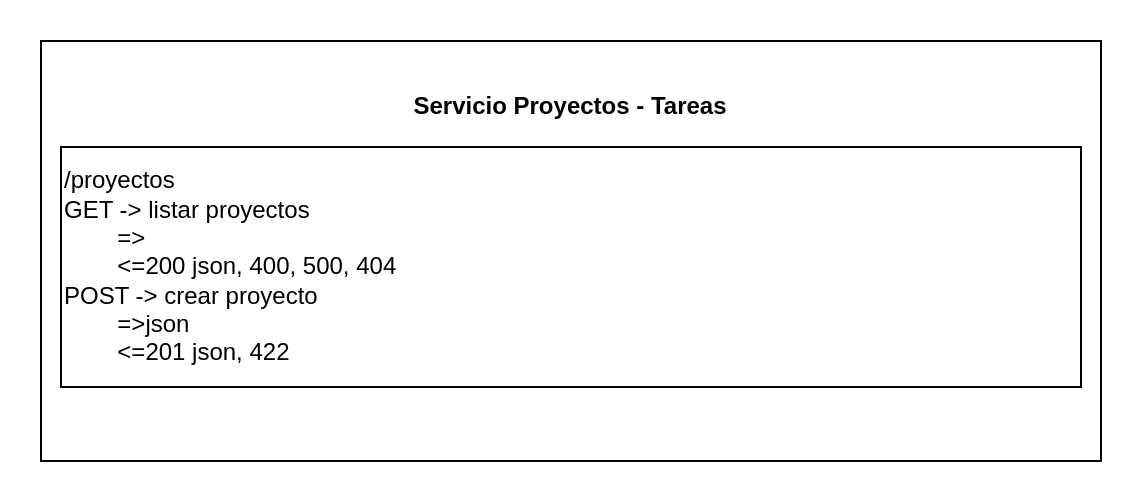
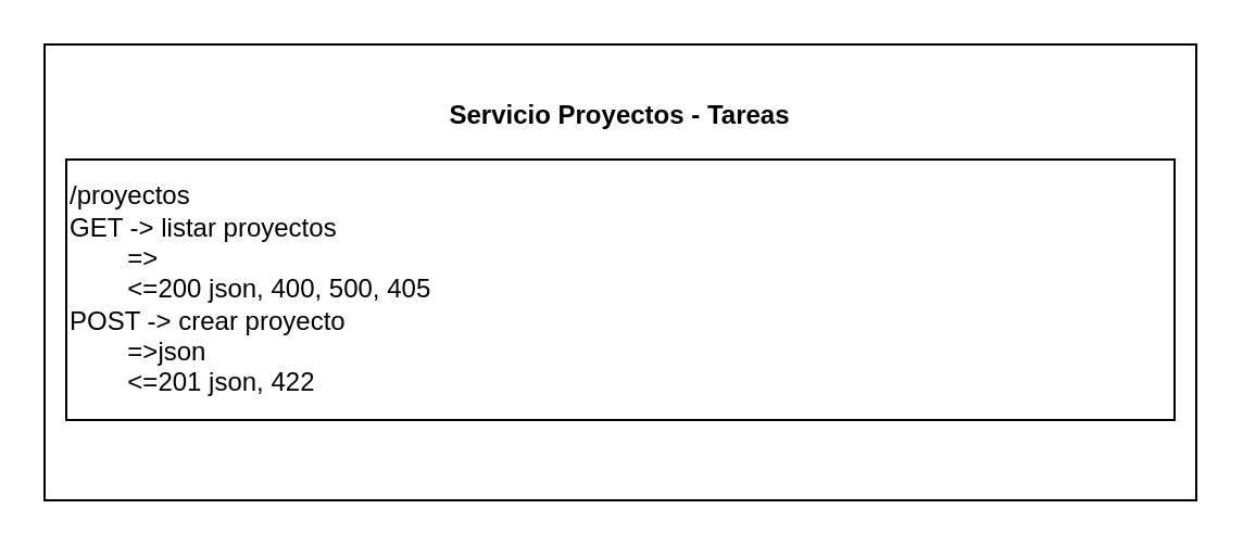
  <mxCell id="0" />
  <mxCell id="1" parent="0" />
  <mxCell id="2" value="&lt;b&gt;Servicio Proyectos - Tareas&lt;/b&gt;&lt;div&gt;&lt;b&gt;&lt;br&gt;&lt;/b&gt;&lt;/div&gt;&lt;div&gt;&lt;b&gt;&lt;br&gt;&lt;/b&gt;&lt;/div&gt;&lt;div&gt;&lt;b&gt;&lt;br&gt;&lt;/b&gt;&lt;/div&gt;&lt;div&gt;&lt;b&gt;&lt;br&gt;&lt;/b&gt;&lt;/div&gt;&lt;div&gt;&lt;b&gt;&lt;br&gt;&lt;/b&gt;&lt;/div&gt;&lt;div&gt;&lt;b&gt;&lt;br&gt;&lt;/b&gt;&lt;/div&gt;&lt;div&gt;&lt;b&gt;&lt;br&gt;&lt;/b&gt;&lt;/div&gt;&lt;div&gt;&lt;b&gt;&lt;br&gt;&lt;/b&gt;&lt;/div&gt;&lt;div&gt;&lt;b&gt;&lt;br&gt;&lt;/b&gt;&lt;/div&gt;&lt;div&gt;&lt;b&gt;&lt;br&gt;&lt;/b&gt;&lt;/div&gt;" style="rounded=0;whiteSpace=wrap;html=1;" vertex="1" parent="1"><mxGeometry x="20" y="20" width="530" height="210" as="geometry" /></mxCell>
- <mxCell id="3" value="/proyectos&lt;div&gt;GET -&amp;gt; listar proyectos&lt;/div&gt;&lt;div&gt;&lt;span style=&quot;white-space: pre;&quot;&gt;&#09;&lt;/span&gt;=&amp;gt;&lt;br&gt;&lt;/div&gt;&lt;div&gt;&lt;span style=&quot;white-space: pre;&quot;&gt;&#09;&lt;/span&gt;&amp;lt;=200 json, 400, 500, 404&lt;br&gt;&lt;/div&gt;&lt;div&gt;POST -&amp;gt; crear proyecto&lt;/div&gt;&lt;div&gt;&lt;span style=&quot;white-space: pre;&quot;&gt;&#09;&lt;/span&gt;=&amp;gt;json&lt;br&gt;&lt;/div&gt;&lt;div&gt;&lt;span style=&quot;white-space: pre;&quot;&gt;&#09;&lt;/span&gt;&amp;lt;=201 json, 422&lt;br&gt;&lt;/div&gt;" style="rounded=0;whiteSpace=wrap;html=1;align=left;" vertex="1" parent="1"><mxGeometry x="30" y="73" width="510" height="120" as="geometry" /></mxCell>
+ <mxCell id="3" value="/proyectos&lt;div&gt;GET -&amp;gt; listar proyectos&lt;/div&gt;&lt;div&gt;&lt;span style=&quot;white-space: pre;&quot;&gt;&#09;&lt;/span&gt;=&amp;gt;&lt;br&gt;&lt;/div&gt;&lt;div&gt;&lt;span style=&quot;white-space: pre;&quot;&gt;&#09;&lt;/span&gt;&amp;lt;=200 json, 400, 500, 405&lt;br&gt;&lt;/div&gt;&lt;div&gt;POST -&amp;gt; crear proyecto&lt;/div&gt;&lt;div&gt;&lt;span style=&quot;white-space: pre;&quot;&gt;&#09;&lt;/span&gt;=&amp;gt;json&lt;br&gt;&lt;/div&gt;&lt;div&gt;&lt;span style=&quot;white-space: pre;&quot;&gt;&#09;&lt;/span&gt;&amp;lt;=201 json, 422&lt;br&gt;&lt;/div&gt;" style="rounded=0;whiteSpace=wrap;html=1;align=left;" vertex="1" parent="1"><mxGeometry x="30" y="73" width="510" height="120" as="geometry" /></mxCell>
